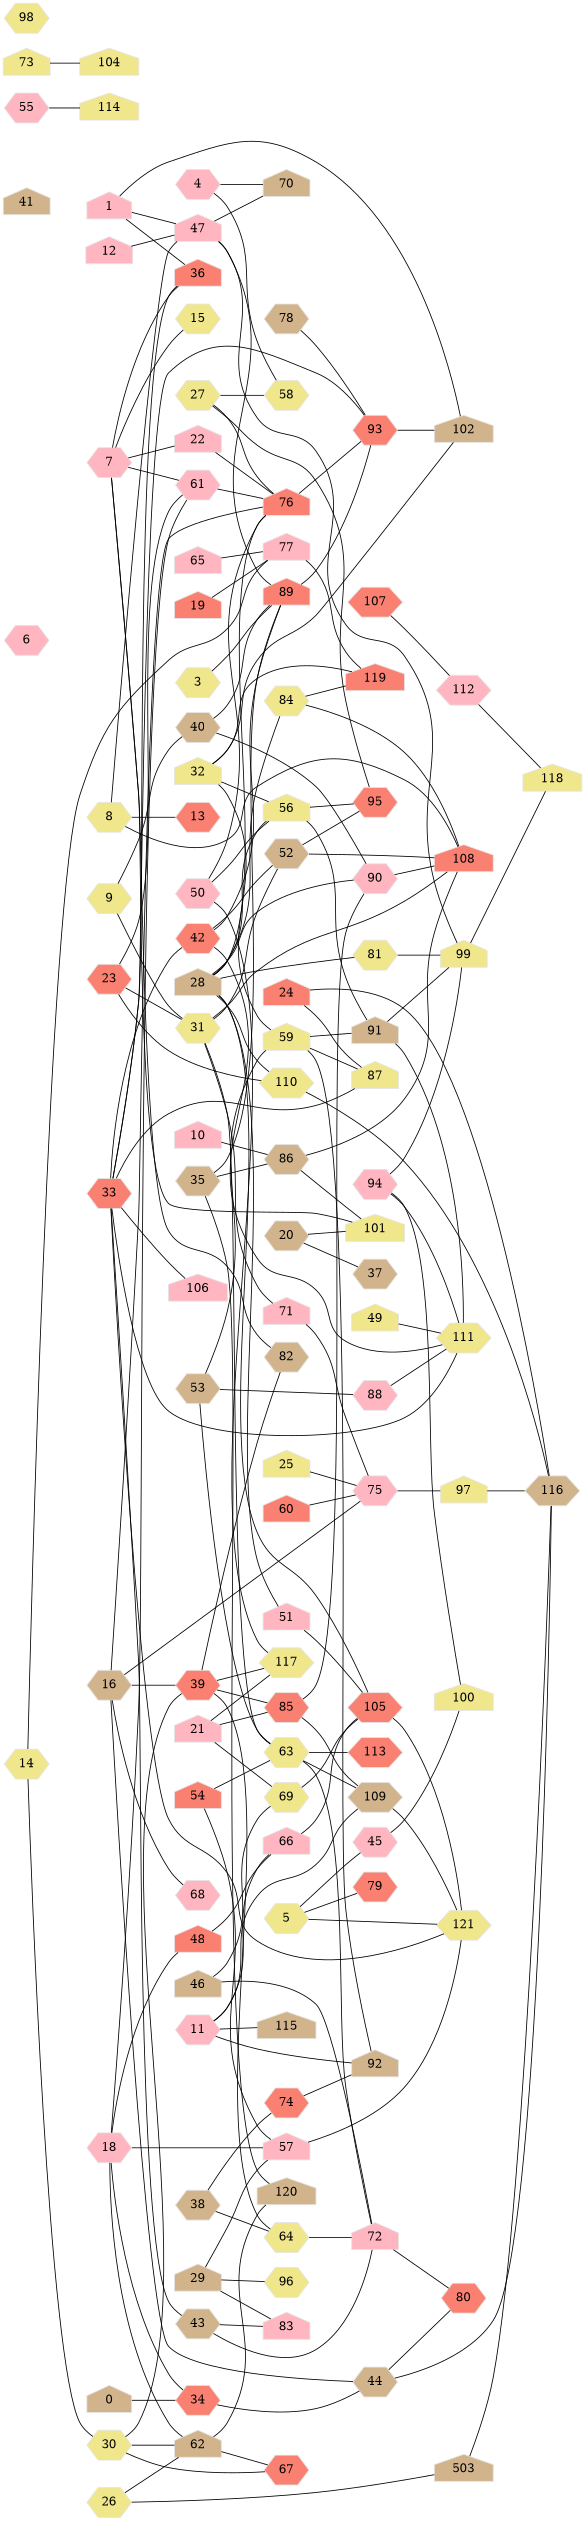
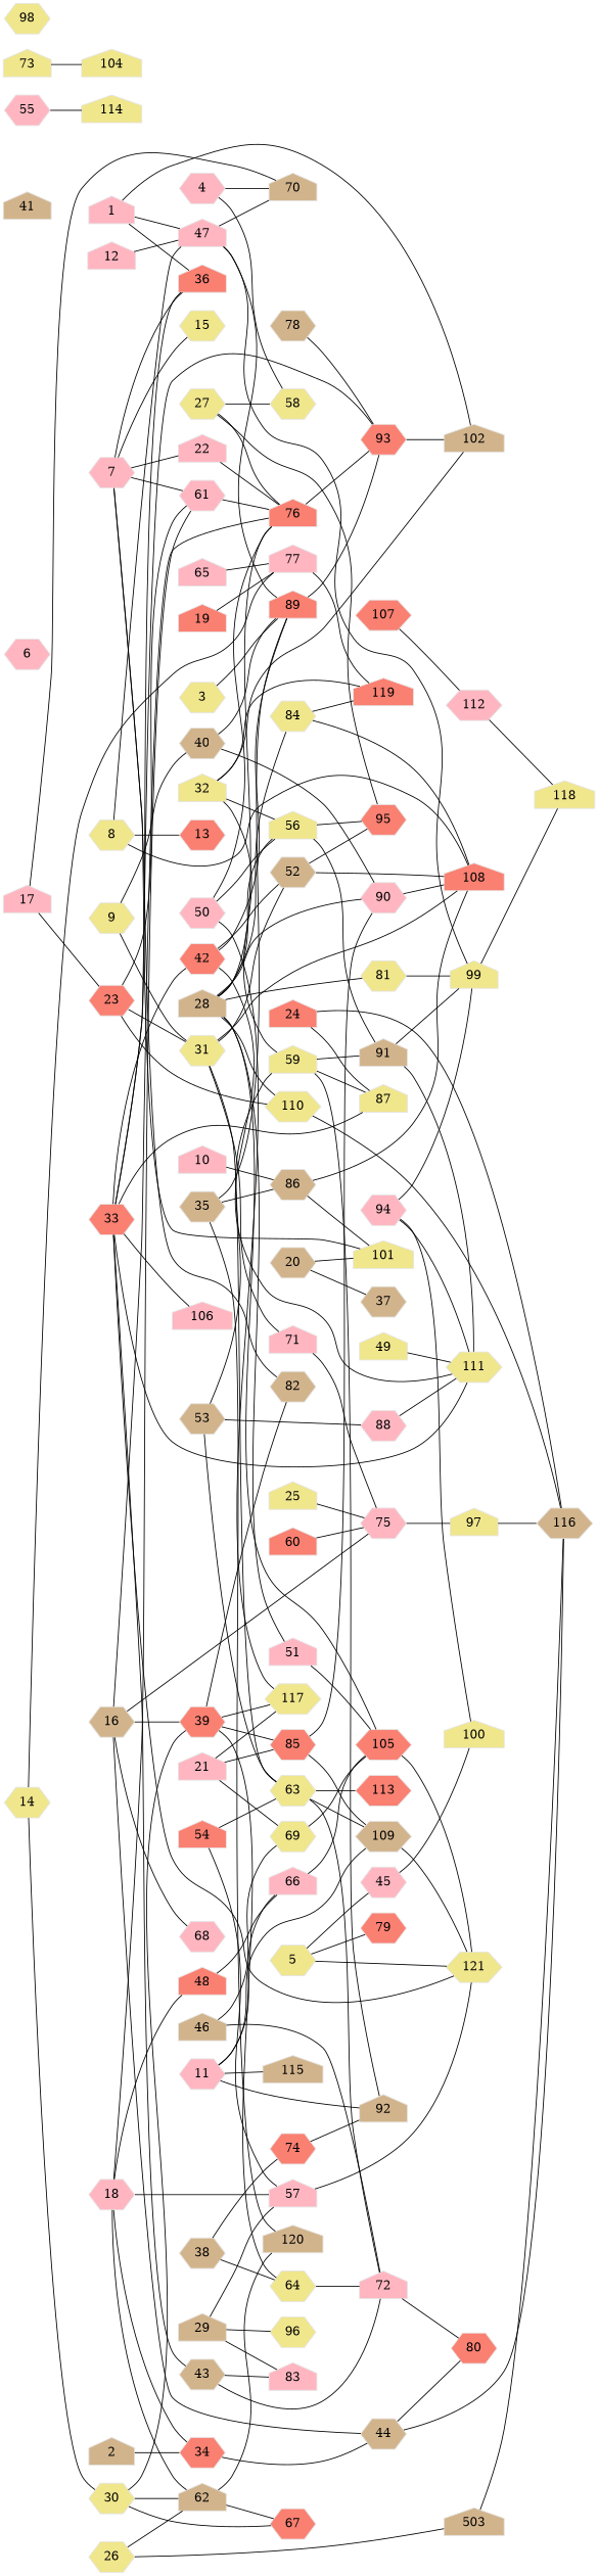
  graph {
    rankdir=LR
    node [color=gray90 fillcolor=khaki shape=hexagon style=filled]
    1 [fillcolor=lightpink shape=house]
    36 [fillcolor=salmon shape=house]
    47 [fillcolor=lightpink shape=house]
    102 [fillcolor=tan shape=house]
    89 [fillcolor=salmon shape=house]
    70 [fillcolor=tan shape=house]
    99 [shape=house]
-   2 [fillcolor=tan shape=house label=0]
+   2 [fillcolor=tan shape=house]
    34 [fillcolor=salmon]
    44 [fillcolor=tan]
    3
    93 [fillcolor=salmon]
    4 [fillcolor=lightpink]
    58
    45 [fillcolor=lightpink]
    5
    79 [fillcolor=salmon]
    121
    100 [shape=house]
    6 [fillcolor=lightpink]
    7 [fillcolor=lightpink]
    15
    22 [fillcolor=lightpink shape=house]
    61 [fillcolor=lightpink]
    82 [fillcolor=tan]
    101 [shape=house]
    76 [fillcolor=salmon shape=house]
    8
    13 [fillcolor=salmon]
    108 [fillcolor=salmon shape=house]
    9
    31
    40 [fillcolor=tan]
    52 [fillcolor=tan]
    63
    71 [fillcolor=lightpink shape=house]
    90 [fillcolor=lightpink]
    10 [fillcolor=lightpink shape=house]
    86 [fillcolor=tan]
    11 [fillcolor=lightpink]
    66 [fillcolor=lightpink shape=house]
    92 [fillcolor=tan shape=house]
    109 [fillcolor=tan]
    115 [fillcolor=tan shape=house]
    105 [fillcolor=salmon]
    12 [fillcolor=lightpink shape=house]
    14
    30
    77 [fillcolor=lightpink shape=house]
    39 [fillcolor=salmon]
    62 [fillcolor=tan shape=house]
    67 [fillcolor=salmon]
    119 [fillcolor=salmon shape=house]
    16 [fillcolor=tan]
    68 [fillcolor=lightpink]
    75 [fillcolor=lightpink]
    85 [fillcolor=salmon]
    117
    64
    116 [fillcolor=tan]
    80 [fillcolor=salmon]
    97 [shape=house]
+   17 [fillcolor=lightpink shape=house]
    23 [fillcolor=salmon]
    110
    18 [fillcolor=lightpink]
    48 [fillcolor=salmon shape=house]
    57 [fillcolor=lightpink shape=house]
    120 [fillcolor=tan shape=house]
    19 [fillcolor=salmon shape=house]
    20 [fillcolor=tan]
    37 [fillcolor=tan]
    21 [fillcolor=lightpink shape=house]
    69
    24 [fillcolor=salmon shape=house]
    87 [shape=house]
    25 [shape=house]
    26
    n79 [fillcolor=tan label=503 shape=house]
    27
    95 [fillcolor=salmon]
    28 [fillcolor=tan shape=house]
    51 [fillcolor=lightpink shape=house]
    56 [shape=house]
    81
    84
    91 [fillcolor=tan shape=house]
    29 [fillcolor=tan shape=house]
    83 [fillcolor=lightpink shape=house]
    96
    72 [fillcolor=lightpink shape=house]
    113 [fillcolor=salmon]
    32 [shape=house]
    59 [shape=house]
    33 [fillcolor=salmon]
    42 [fillcolor=salmon]
    43 [fillcolor=tan]
    106 [fillcolor=lightpink shape=house]
    111
    35 [fillcolor=tan]
    38 [fillcolor=tan]
    74 [fillcolor=salmon]
    41 [fillcolor=tan shape=house]
    46 [fillcolor=tan shape=house]
    118 [shape=house]
    49 [shape=house]
    50 [fillcolor=lightpink]
    53 [fillcolor=tan]
    88 [fillcolor=lightpink]
    54 [fillcolor=salmon shape=house]
    55 [fillcolor=lightpink]
    114 [shape=house]
    60 [fillcolor=salmon shape=house]
    65 [fillcolor=lightpink shape=house]
    73 [shape=house]
    104 [shape=house]
    78 [fillcolor=tan]
    94 [fillcolor=lightpink]
    98
    107 [fillcolor=salmon]
    112 [fillcolor=lightpink]
    1 -- 36
    1 -- 47
    1 -- 102
    47 -- 89
    47 -- 70
    47 -- 99
    89 -- 93
    99 -- 118
    2 -- 34
    34 -- 44
    44 -- 116
    44 -- 80
    3 -- 89
    93 -- 102
    4 -- 70
    4 -- 58
    45 -- 100
    5 -- 45
    5 -- 79
    5 -- 121
    7 -- 36
    7 -- 15
    7 -- 22
    7 -- 61
    7 -- 82
    7 -- 101
    22 -- 76
    61 -- 76
    76 -- 93
    8 -- 47
    8 -- 13
    8 -- 108
    9 -- 31
    9 -- 40
    31 -- 108
    31 -- 52
    31 -- 63
    31 -- 71
    40 -- 89
    40 -- 90
    52 -- 108
    52 -- 95
    63 -- 109
    63 -- 72
    63 -- 113
    71 -- 75
    90 -- 108
    10 -- 86
    86 -- 101
    86 -- 108
    11 -- 66
    11 -- 92
    11 -- 109
    11 -- 115
    66 -- 105
    109 -- 121
    105 -- 121
    12 -- 47
    14 -- 30
    14 -- 77
    30 -- 39
    30 -- 62
    30 -- 67
    77 -- 119
    39 -- 82
    39 -- 85
    39 -- 117
    39 -- 64
    62 -- 67
    62 -- 120
    16 -- 44
    16 -- 76
    16 -- 39
    16 -- 68
    16 -- 75
    75 -- 97
    85 -- 90
    85 -- 109
    64 -- 72
    97 -- 116
+   17 -- 70
+   17 -- 23
    23 -- 61
    23 -- 31
    23 -- 110
    110 -- 116
    18 -- 34
    18 -- 61
    18 -- 62
    18 -- 48
    18 -- 57
    48 -- 66
    57 -- 121
    19 -- 77
    20 -- 101
    20 -- 37
    21 -- 85
    21 -- 117
    21 -- 69
    69 -- 105
    24 -- 116
    24 -- 87
    25 -- 75
    26 -- 62
    26 -- n79
    n79 -- 116
    27 -- 58
    27 -- 76
    27 -- 95
    28 -- 76
    28 -- 90
    28 -- 105
    28 -- 110
    28 -- 51
    28 -- 56
    28 -- 81
    28 -- 84
    51 -- 105
    56 -- 95
    56 -- 91
    81 -- 99
    84 -- 108
    84 -- 119
    91 -- 99
    91 -- 111
    29 -- 57
    29 -- 83
    29 -- 96
    72 -- 80
    32 -- 102
    32 -- 119
    32 -- 56
    32 -- 59
    59 -- 92
    59 -- 87
    59 -- 91
    33 -- 36
    33 -- 93
    33 -- 121
    33 -- 87
    33 -- 42
    33 -- 43
    33 -- 106
    33 -- 111
    42 -- 89
    42 -- 52
    42 -- 111
    43 -- 83
    43 -- 72
    35 -- 89
    35 -- 86
    35 -- 120
    38 -- 64
    38 -- 74
    74 -- 92
    46 -- 69
    46 -- 72
    49 -- 111
    50 -- 76
    50 -- 117
    50 -- 56
    53 -- 63
    53 -- 59
    53 -- 88
    88 -- 111
    54 -- 63
    54 -- 57
    55 -- 114
    60 -- 75
    65 -- 77
    73 -- 104
    78 -- 93
    94 -- 99
    94 -- 100
    94 -- 111
    107 -- 112
    112 -- 118
  }
